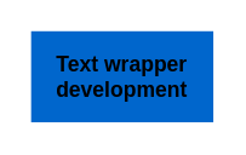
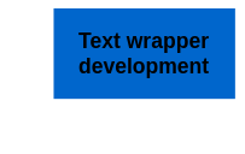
  <mxCell id="0" />
  <mxCell id="1" parent="0" />
- <mxCell id="2" value="&lt;b&gt;&lt;font style=&quot;font-size: 14px;&quot;&gt;Text wrapper development&lt;/font&gt;&lt;/b&gt;" style="rounded=0;whiteSpace=wrap;html=1;fillColor=#0066CC;strokeColor=none;" vertex="1" parent="1"><mxGeometry x="20" y="20" width="120" height="60" as="geometry" /></mxCell>
+ <mxCell id="2" value="&lt;b&gt;&lt;font style=&quot;font-size: 14px;&quot;&gt;Text wrapper development&lt;/font&gt;&lt;/b&gt;" style="rounded=0;whiteSpace=wrap;html=1;fillColor=#0066CC;strokeColor=none;" vertex="1" parent="1"><mxGeometry x="35" y="5" width="120" height="60" as="geometry" /></mxCell>
